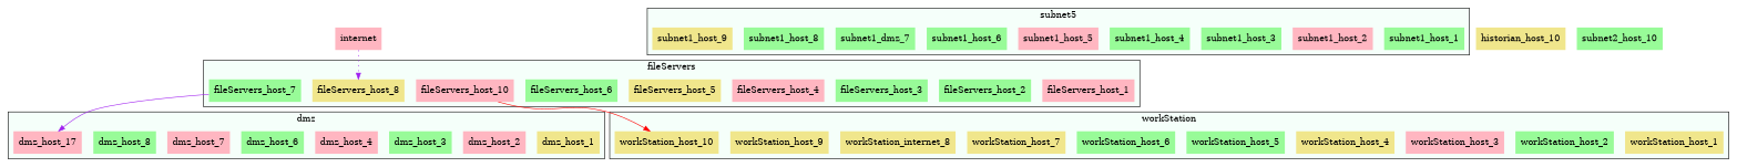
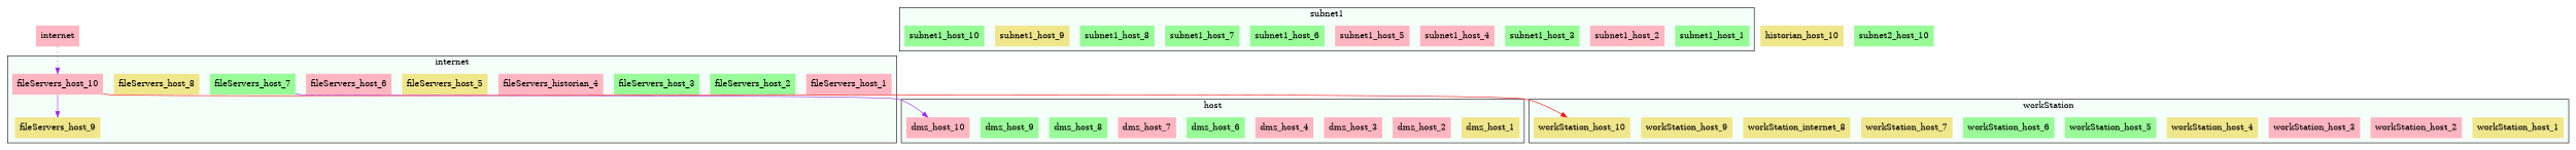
  digraph {
    node [fillcolor=palegreen shape=none style=filled]
    edge [color=purple style=solid]
    n1 [fillcolor=lightpink label=fileServers_host_1]
    n2 [label=fileServers_host_2]
    n3 [label=fileServers_host_3]
-   n4 [fillcolor=lightpink label=fileServers_host_4]
+   n4 [fillcolor=lightpink label=fileServers_historian_4]
    n5 [fillcolor=khaki label=fileServers_host_5]
-   n6 [label=fileServers_host_6]
+   n6 [fillcolor=lightpink label=fileServers_host_6]
    n7 [label=fileServers_host_7]
    n8 [fillcolor=khaki label=fileServers_host_8]
+   n9 [fillcolor=khaki label=fileServers_host_9]
    n10 [fillcolor=lightpink label=fileServers_host_10]
    n11 [fillcolor=khaki label=workStation_host_1]
-   n12 [label=workStation_host_2]
+   n12 [fillcolor=lightpink label=workStation_host_2]
    n13 [fillcolor=lightpink label=workStation_host_3]
    n14 [fillcolor=khaki label=workStation_host_4]
    n15 [label=workStation_host_5]
    n16 [label=workStation_host_6]
    n17 [fillcolor=khaki label=workStation_host_7]
    n18 [fillcolor=khaki label=workStation_internet_8]
    n19 [fillcolor=khaki label=workStation_host_9]
    n20 [fillcolor=khaki label=workStation_host_10]
    n21 [label=subnet1_host_1]
    n22 [fillcolor=lightpink label=subnet1_host_2]
    n23 [label=subnet1_host_3]
-   n24 [label=subnet1_host_4]
+   n24 [fillcolor=lightpink label=subnet1_host_4]
    n25 [fillcolor=lightpink label=subnet1_host_5]
    n26 [label=subnet1_host_6]
-   n27 [label=subnet1_dmz_7]
+   n27 [label=subnet1_host_7]
    n28 [label=subnet1_host_8]
    n29 [fillcolor=khaki label=subnet1_host_9]
+   n30 [label=subnet1_host_10]
    n31 [fillcolor=khaki label=dmz_host_1]
    n32 [fillcolor=lightpink label=dmz_host_2]
-   n33 [label=dmz_host_3]
+   n33 [fillcolor=lightpink label=dmz_host_3]
    n34 [fillcolor=lightpink label=dmz_host_4]
    n35 [label=dmz_host_6]
    n36 [fillcolor=lightpink label=dmz_host_7]
    n37 [label=dmz_host_8]
-   n39 [fillcolor=lightpink label=dmz_host_17]
+   n38 [label=dmz_host_9]
+   n39 [fillcolor=lightpink label=dmz_host_10]
    n40 [fillcolor=khaki label=historian_host_10]
    n41 [label=subnet2_host_10]
    n42 [fillcolor=lightpink label=internet]
    subgraph cluster_1 {
      bgcolor=mintcream
-     label=fileServers
+     label=internet
      n1
      n2
      n3
      n4
      n5
      n6
      n7
      n8
+     n9
      n10
    }
    subgraph cluster_2 {
      bgcolor=mintcream
      label=workStation
      n11
      n12
      n13
      n14
      n15
      n16
      n17
      n18
      n19
      n20
    }
    subgraph cluster_3 {
      bgcolor=mintcream
-     label=subnet5
+     label=subnet1
      n21
      n22
      n23
      n24
      n25
      n26
      n27
      n28
      n29
+     n30
    }
    subgraph cluster_4 {
      bgcolor=mintcream
-     label=dmz
+     label=host
      n31
      n32
      n33
      n34
      n35
      n36
      n37
+     n38
      n39
    }
    n7 -> n39
+   n10 -> n9
    n10 -> n20 [color=red]
-   n42 -> n8 [style=dotted]
+   n42 -> n10 [style=dotted]
  }
